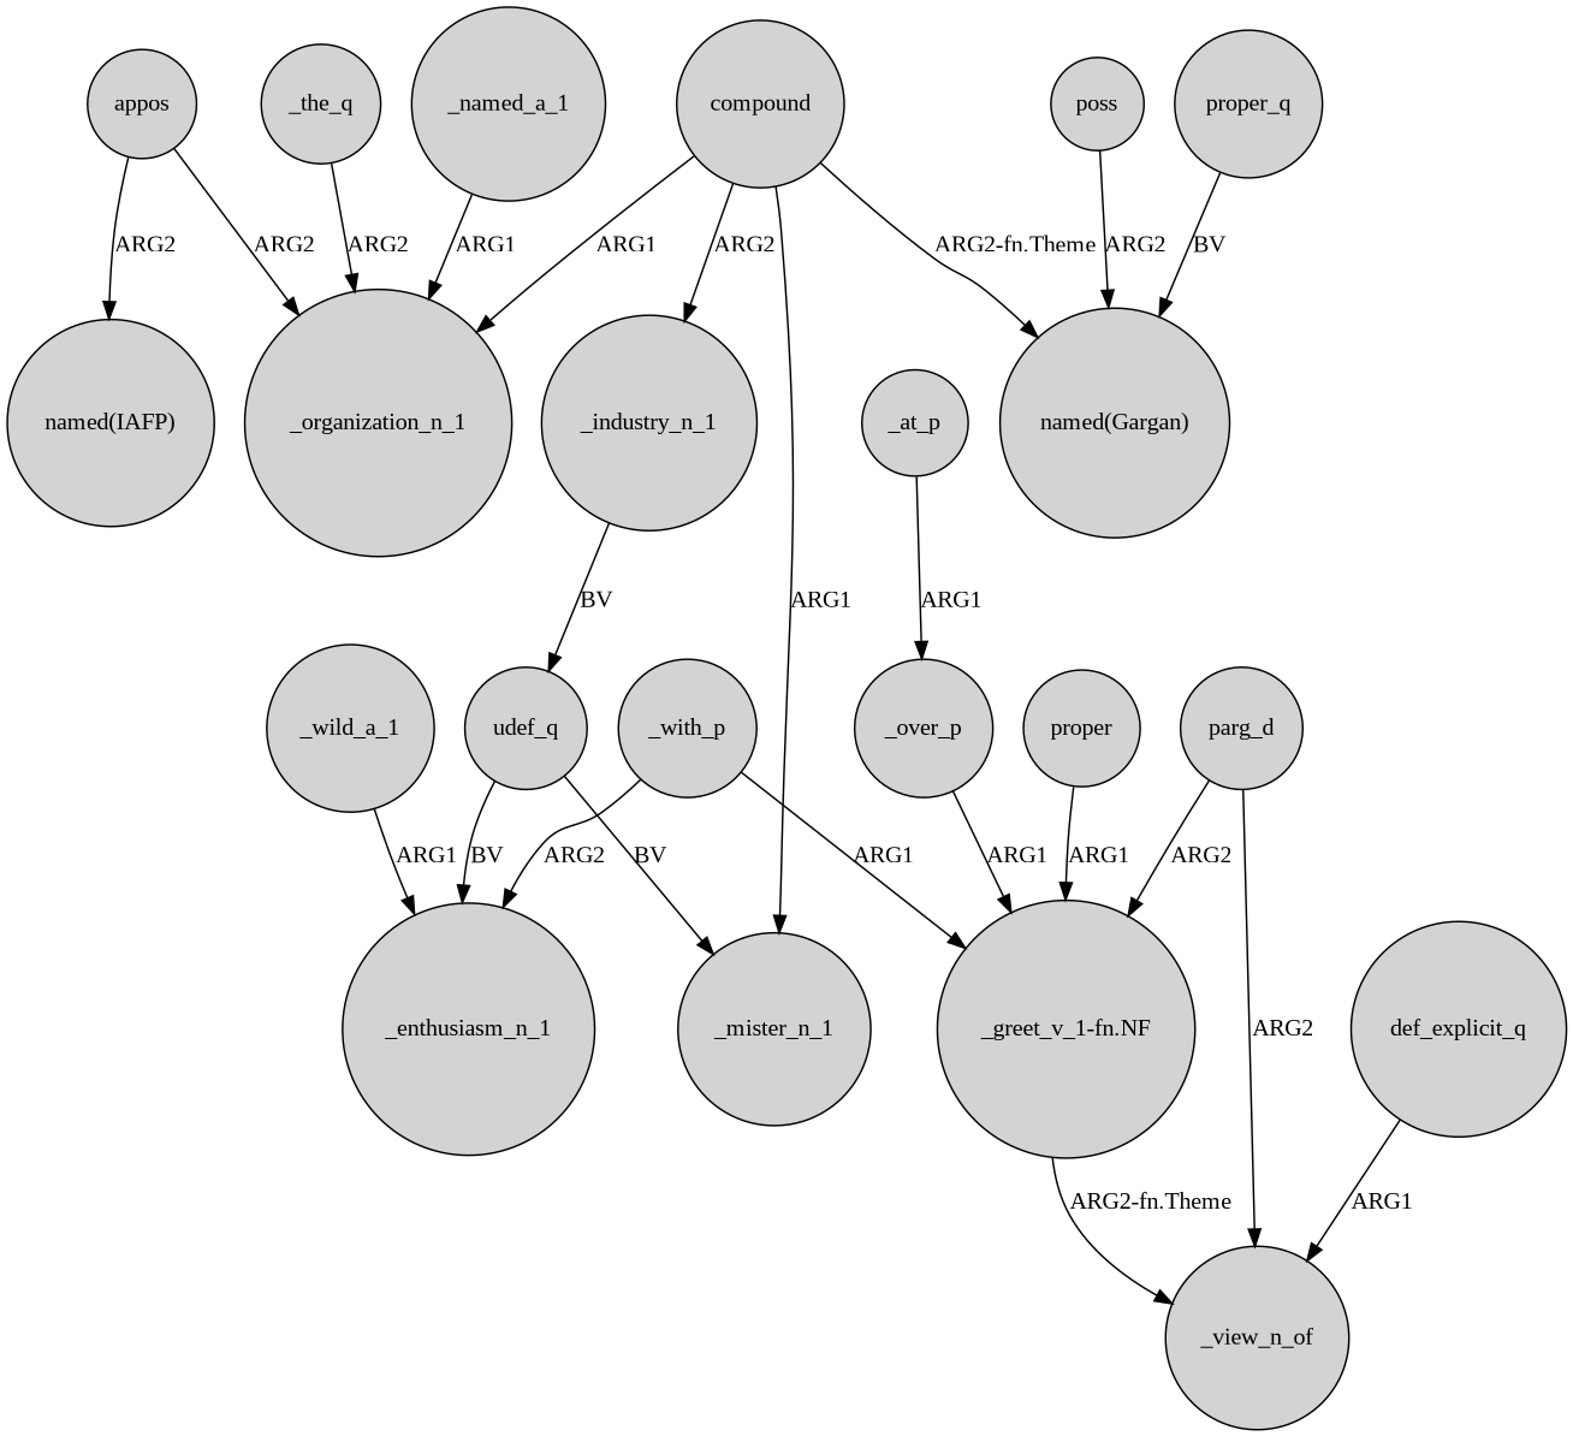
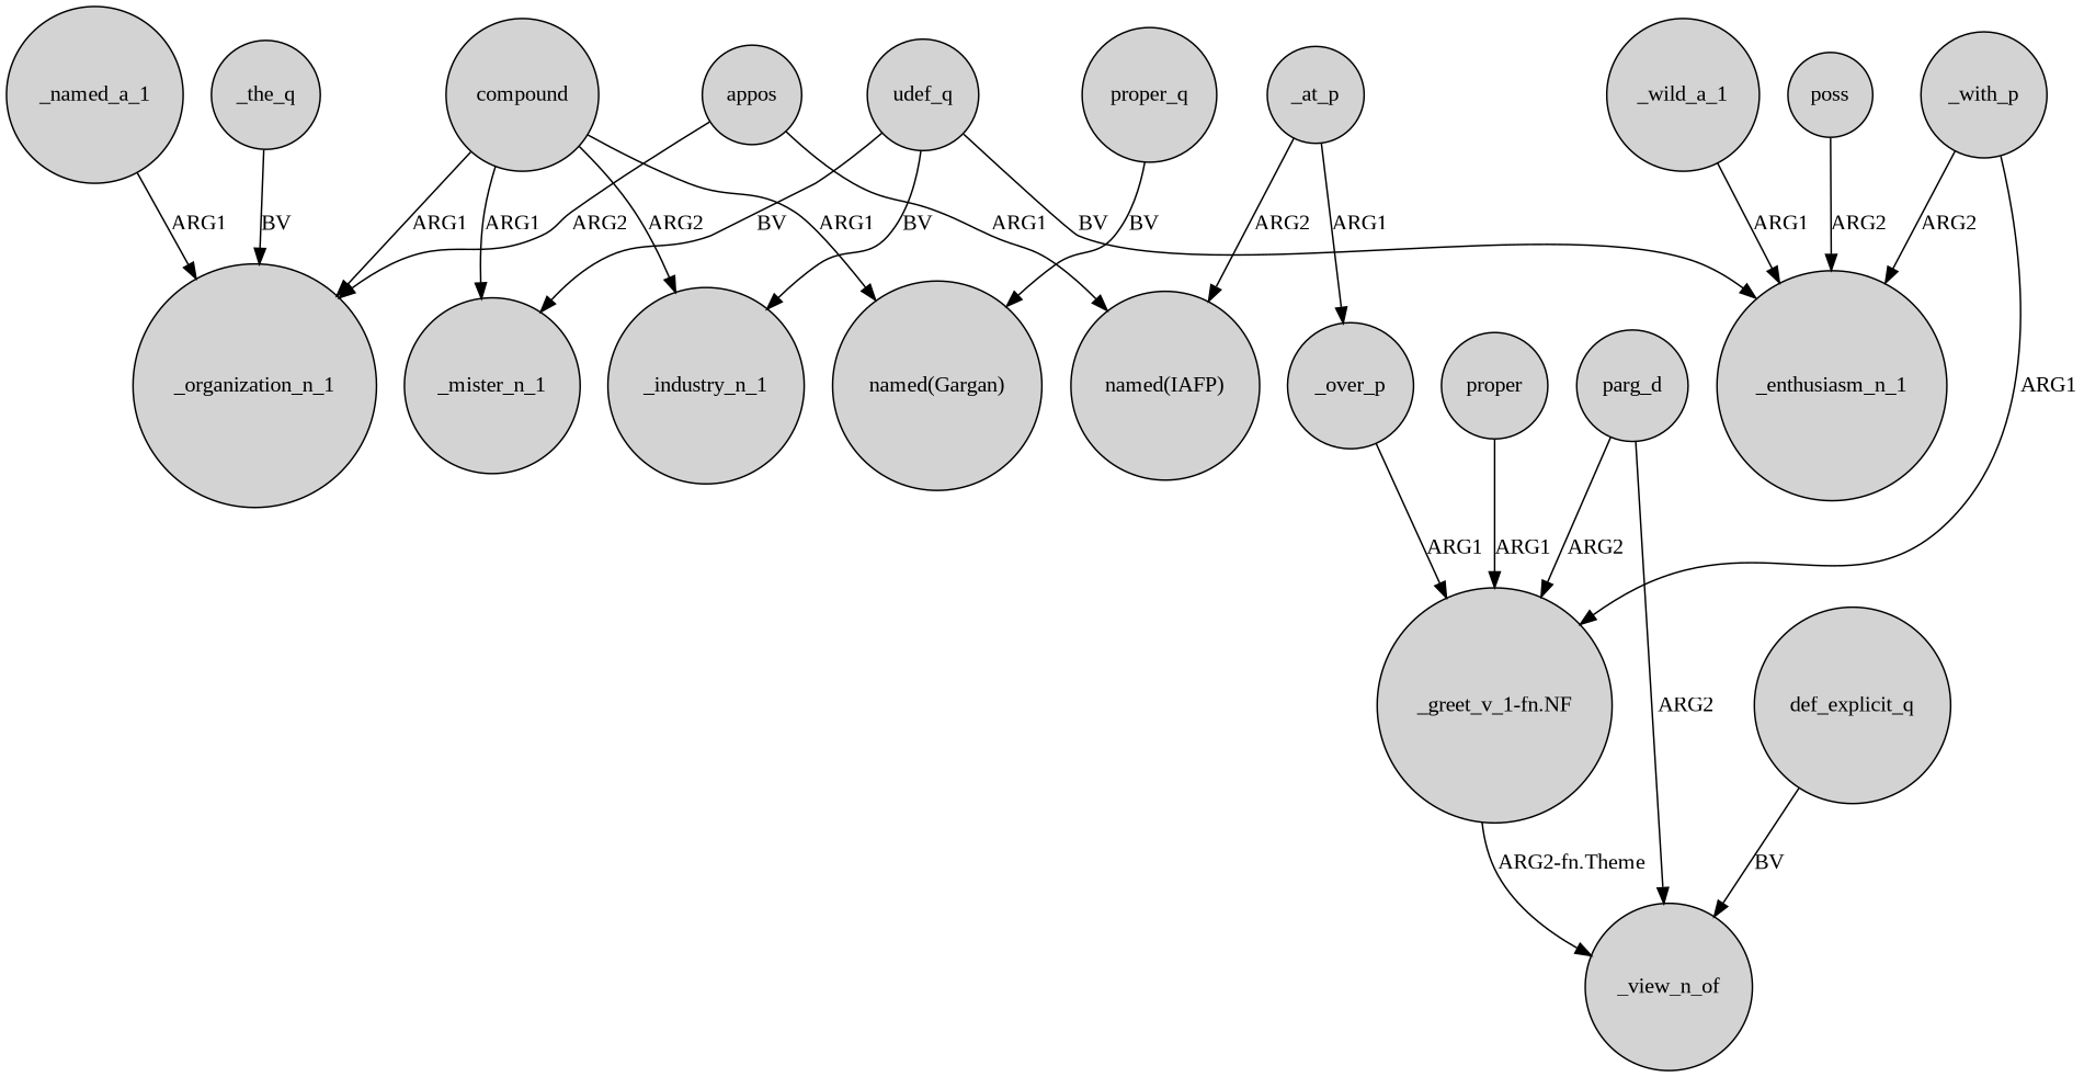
  digraph {
    fontname="Liberation Serif"
    node [fontname="Liberation Serif" shape=circle style=filled]
    edge [fontname="Liberation Serif"]
    appos
    _organization_n_1
    "named(IAFP)"
    compound
    _mister_n_1
    _industry_n_1
    "named(Gargan)"
    _at_p
    _over_p
    "_greet_v_1-fn.NF"
    _wild_a_1
    _enthusiasm_n_1
    _view_n_of
    udef_q
    n15 [label=_named_a_1]
    poss
    _the_q
    _with_p
    parg_d
    def_explicit_q
    proper_q
    n22 [label=proper]
    appos -> _organization_n_1 [label=ARG2]
-   appos -> "named(IAFP)" [label=ARG2]
+   appos -> "named(IAFP)" [label=ARG1]
    compound -> _organization_n_1 [label=ARG1]
    compound -> _mister_n_1 [label=ARG1]
    compound -> _industry_n_1 [label=ARG2]
-   compound -> "named(Gargan)" [label="ARG2-fn.Theme"]
+   compound -> "named(Gargan)" [label=ARG1]
+   _at_p -> "named(IAFP)" [label=ARG2]
    _at_p -> _over_p [label=ARG1]
    _over_p -> "_greet_v_1-fn.NF" [label=ARG1]
    "_greet_v_1-fn.NF" -> _view_n_of [label="ARG2-fn.Theme"]
    _wild_a_1 -> _enthusiasm_n_1 [label=ARG1]
    udef_q -> _mister_n_1 [label=BV]
-   _industry_n_1 -> udef_q [label=BV]
+   udef_q -> _industry_n_1 [label=BV]
    udef_q -> _enthusiasm_n_1 [label=BV]
    n15 -> _organization_n_1 [label=ARG1]
-   poss -> "named(Gargan)" [label=ARG2]
-   _the_q -> _organization_n_1 [label=ARG2]
+   poss -> _enthusiasm_n_1 [label=ARG2]
+   _the_q -> _organization_n_1 [label=BV]
    _with_p -> "_greet_v_1-fn.NF" [label=ARG1]
    _with_p -> _enthusiasm_n_1 [label=ARG2]
    parg_d -> "_greet_v_1-fn.NF" [label=ARG2]
    parg_d -> _view_n_of [label=ARG2]
-   def_explicit_q -> _view_n_of [label=ARG1]
+   def_explicit_q -> _view_n_of [label=BV]
    proper_q -> "named(Gargan)" [label=BV]
    n22 -> "_greet_v_1-fn.NF" [label=ARG1]
  }
